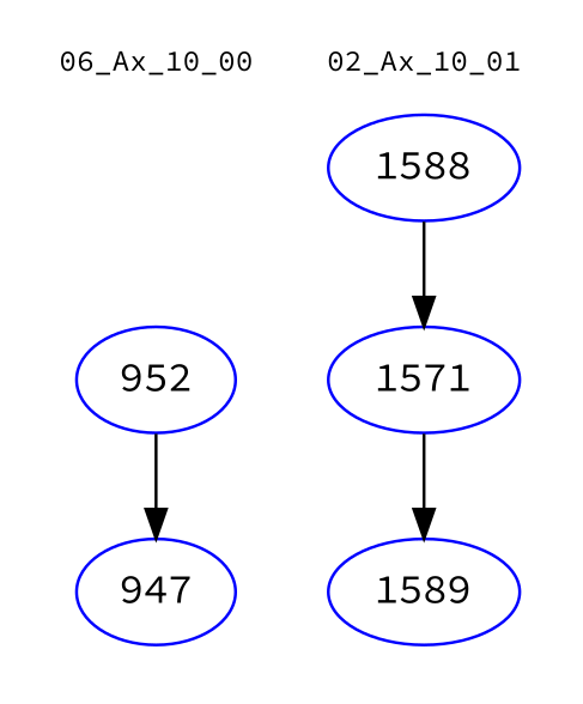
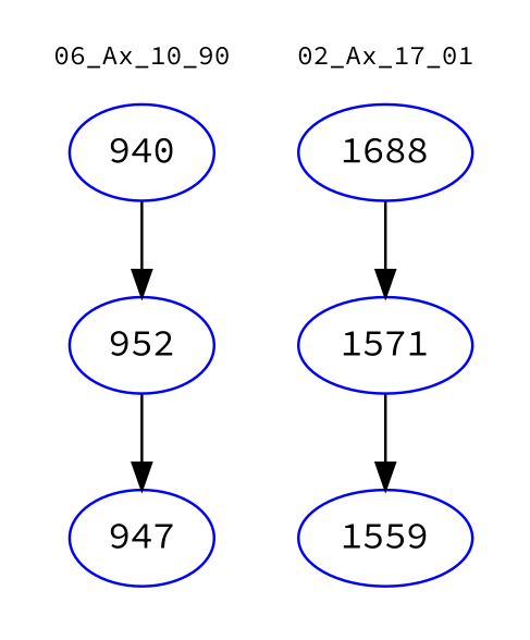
  digraph {
    fontname="Source Code Pro"
    node [color=blue fontname="Source Code Pro"]
    edge [color=black fontname="Source Code Pro"]
+   n1 [label=940]
    n2 [label=952]
    n3 [label=947]
    n4 [label=1571]
-   n5 [label=1588]
-   n6 [label=1589]
+   n5 [label=1688]
+   n6 [label=1559]
    subgraph cluster_1 {
      color=white
      fontsize=10
-     label="06_Ax_10_00"
+     label="06_Ax_10_90"
+     n1
      n2
      n3
    }
    subgraph cluster_2 {
      color=white
      fontsize=10
-     label="02_Ax_10_01"
+     label="02_Ax_17_01"
      n4
      n5
      n6
    }
+   n1 -> n2
    n2 -> n3
    n4 -> n6
    n5 -> n4
  }
